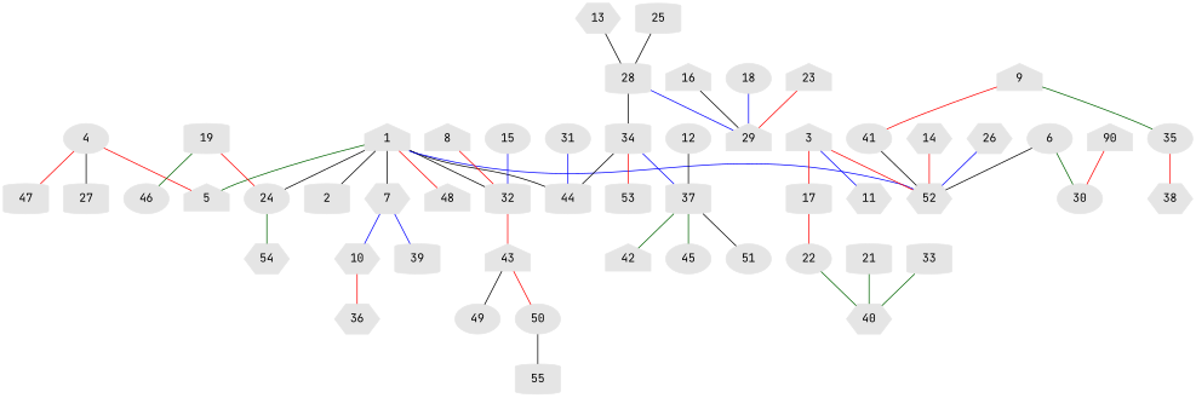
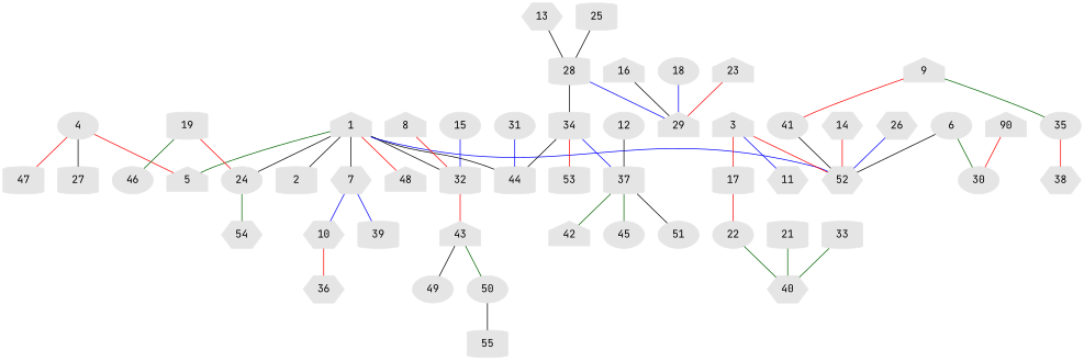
  graph {
    fontname="JetBrains Mono"
    node [color=gray90 fontname="JetBrains Mono" shape=cylinder style=filled]
    edge [color=black fontname="JetBrains Mono" weight=1.0]
    1 [shape=house]
    2
    5 [shape=house]
    7 [shape=hexagon]
    24 [shape=ellipse]
    32
    44
    48 [shape=house]
    52 [shape=hexagon]
    10 [shape=hexagon]
    39
    54 [shape=hexagon]
    43 [shape=house]
    3 [shape=house]
    11 [shape=hexagon]
    17
    22 [shape=ellipse]
    40 [shape=hexagon]
    4 [shape=ellipse]
    27
    47
    6 [shape=ellipse]
    30 [shape=ellipse]
    36 [shape=hexagon]
    8 [shape=house]
    9 [shape=house]
    35 [shape=ellipse]
    41 [shape=ellipse]
    38 [shape=hexagon]
    12 [shape=ellipse]
    37
    42 [shape=house]
    45 [shape=ellipse]
    51 [shape=ellipse]
    13 [shape=hexagon]
    28
    29 [shape=house]
    34
    14 [shape=hexagon]
    15 [shape=ellipse]
    16 [shape=house]
    18 [shape=ellipse]
    19
    46 [shape=ellipse]
    n45 [label=90 shape=house]
    21
    23 [shape=house]
    25
    26 [shape=hexagon]
    53
    31 [shape=ellipse]
    49 [shape=ellipse]
    50 [shape=ellipse]
    33
    55
    1 -- 2
    1 -- 5 [color=darkgreen]
    1 -- 7
    1 -- 24
    1 -- 32
    1 -- 44
    1 -- 48 [color=red]
    1 -- 52 [color=blue]
    7 -- 10 [color=blue]
    7 -- 39 [color=blue]
    24 -- 54 [color=darkgreen]
    32 -- 43 [color=red]
    10 -- 36 [color=red]
    43 -- 49
-   43 -- 50 [color=red]
+   43 -- 50 [color=darkgreen]
    3 -- 52 [color=red]
    3 -- 11 [color=blue]
    3 -- 17 [color=red]
    17 -- 22 [color=red]
    22 -- 40 [color=darkgreen]
    4 -- 5 [color=red]
    4 -- 27
    4 -- 47 [color=red]
    6 -- 52
    6 -- 30 [color=darkgreen]
    8 -- 32 [color=red]
    9 -- 35 [color=darkgreen]
    9 -- 41 [color=red]
    35 -- 38 [color=red]
    41 -- 52
    12 -- 37
    37 -- 42 [color=darkgreen]
    37 -- 45 [color=darkgreen]
    37 -- 51
    13 -- 28
    28 -- 29 [color=blue]
    28 -- 34
    34 -- 44
    34 -- 37 [color=blue]
    34 -- 53 [color=red]
    14 -- 52 [color=red]
    15 -- 32 [color=blue]
    16 -- 29
    18 -- 29 [color=blue]
    19 -- 24 [color=red]
    19 -- 46 [color=darkgreen]
    n45 -- 30 [color=red]
    21 -- 40 [color=darkgreen]
    23 -- 29 [color=red]
    25 -- 28
    26 -- 52 [color=blue]
    31 -- 44 [color=blue]
    50 -- 55
    33 -- 40 [color=darkgreen]
  }
